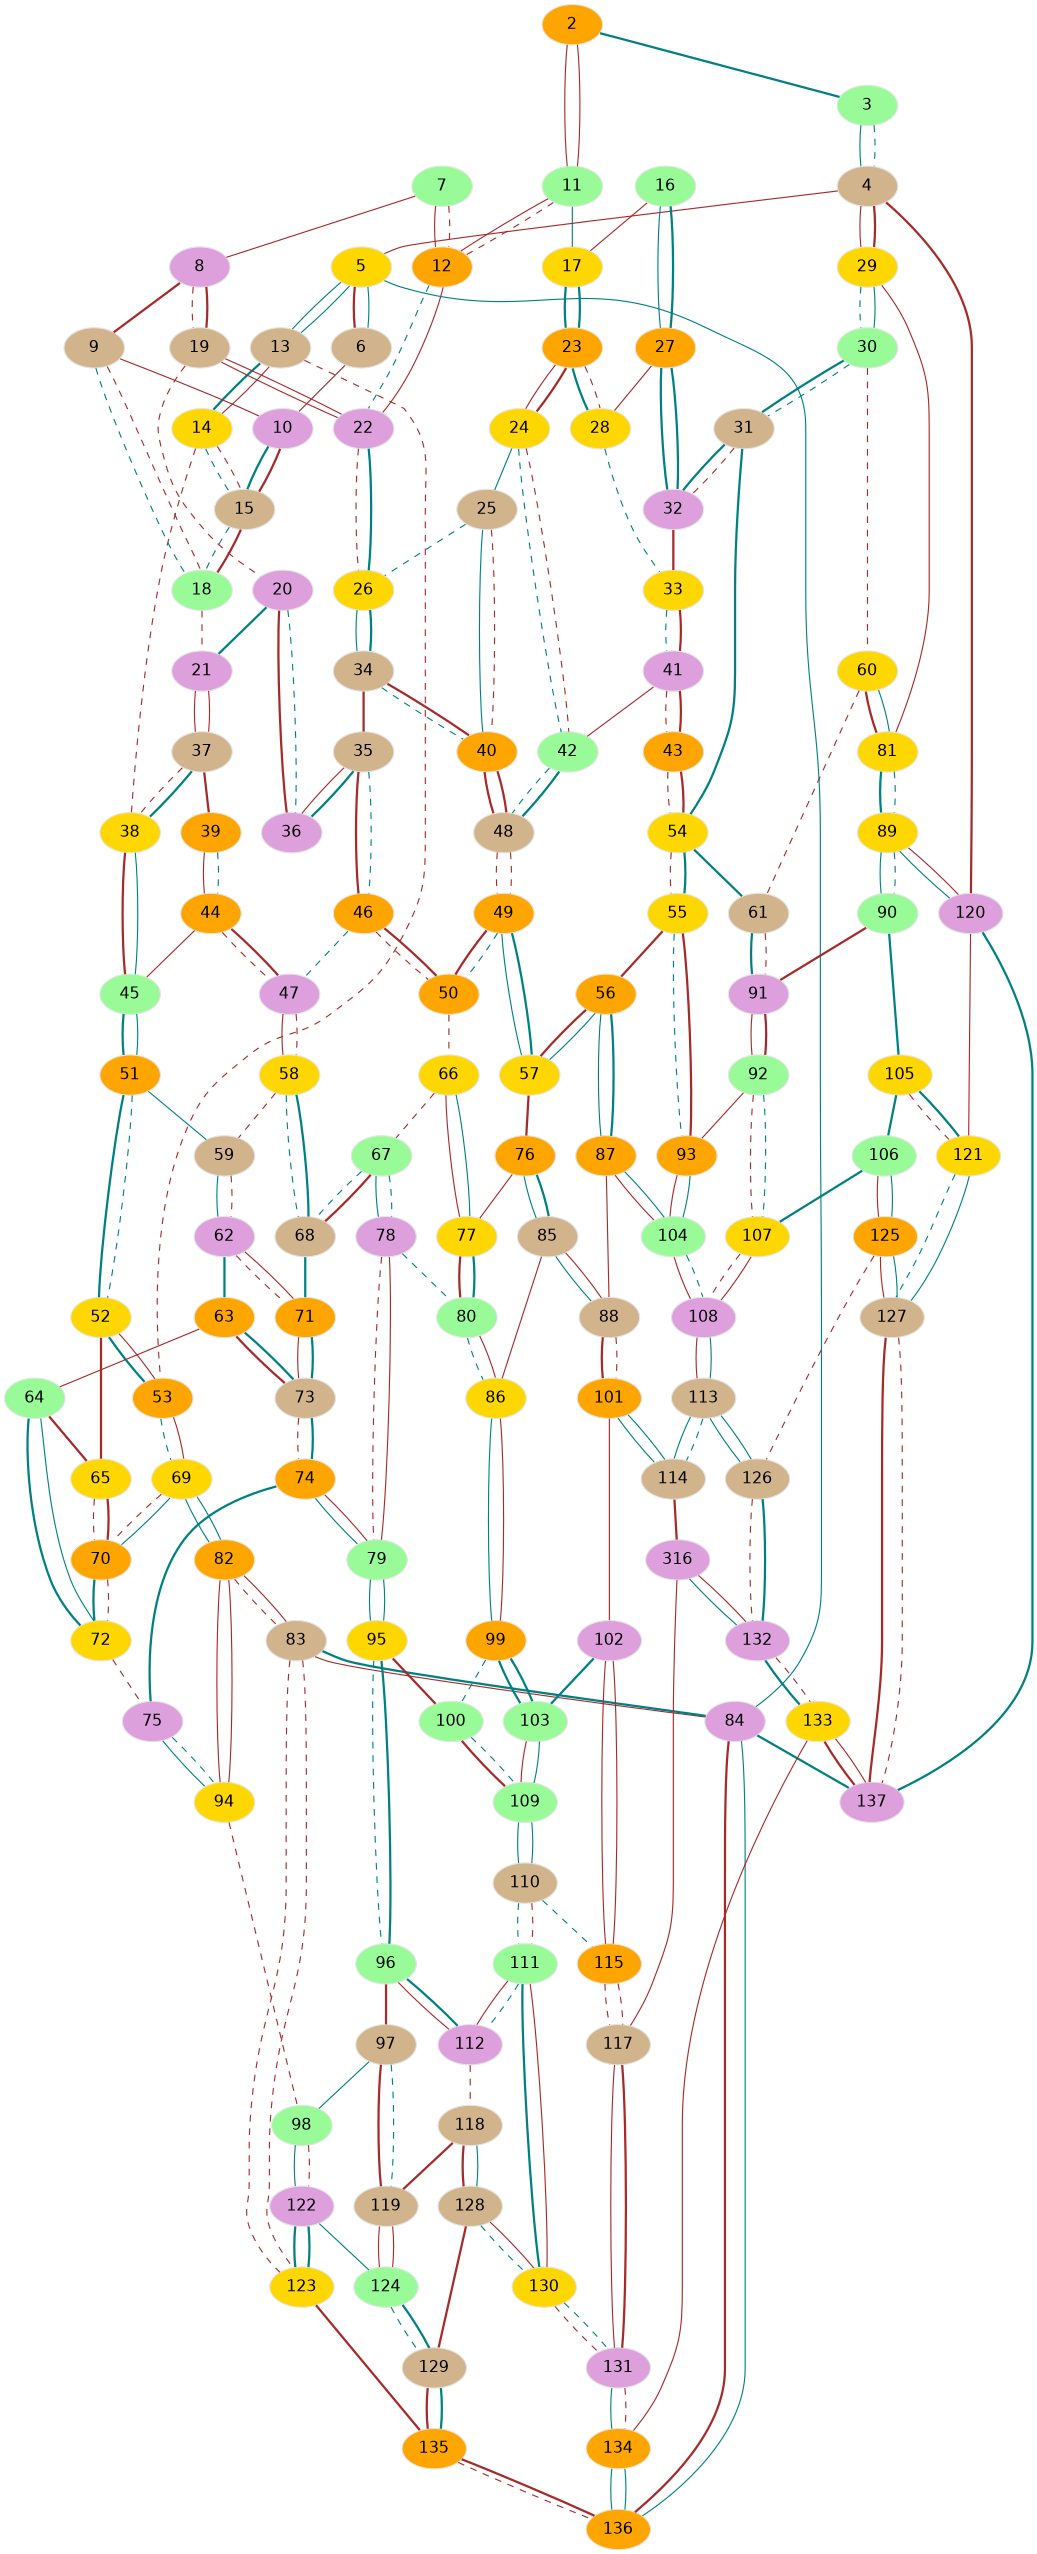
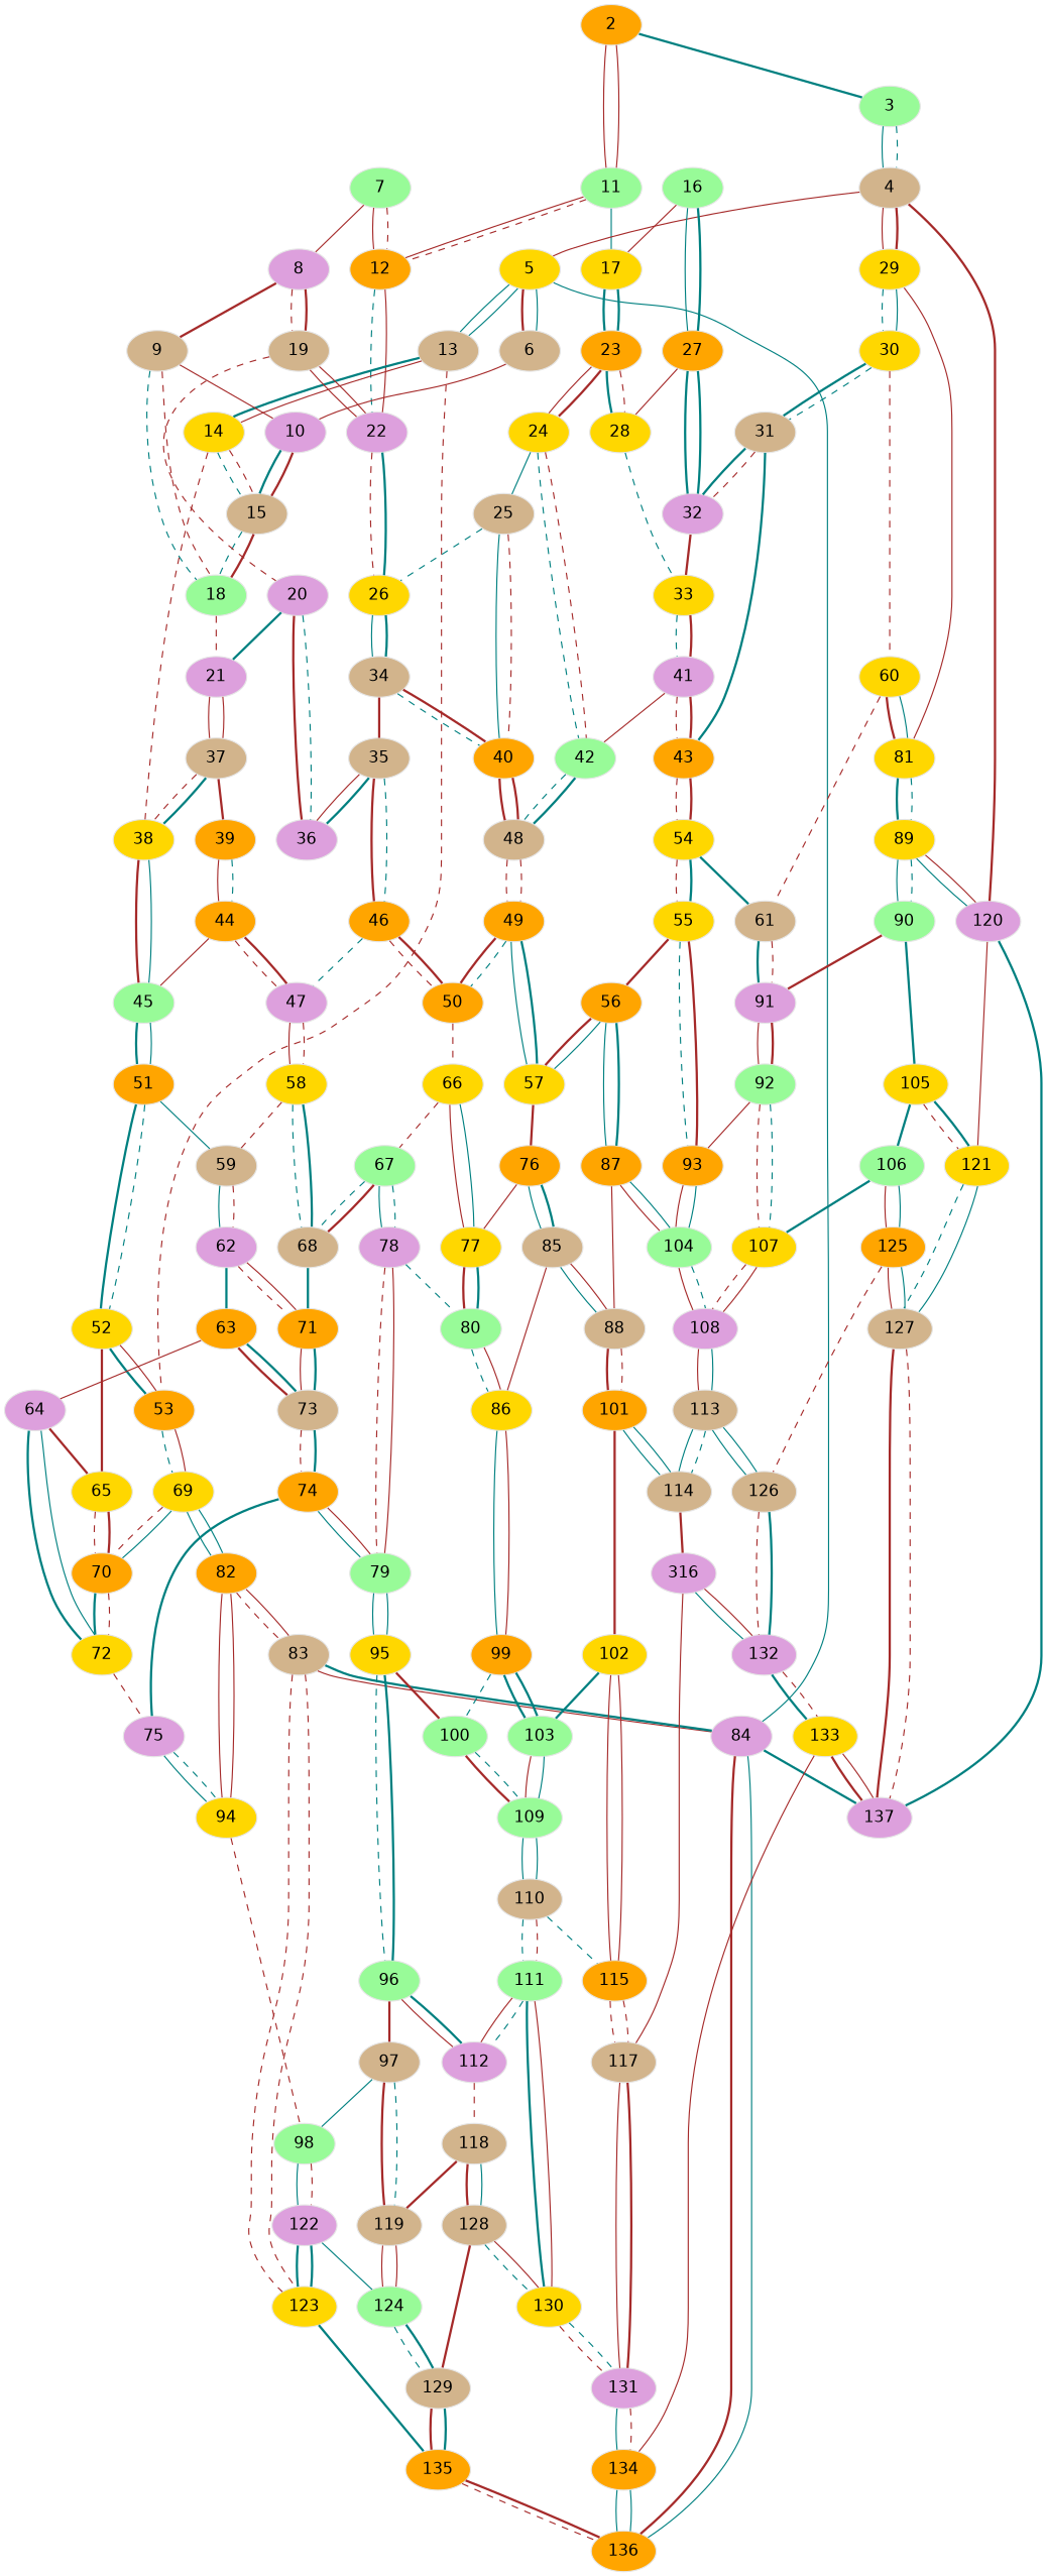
  graph {
    fontname="DejaVu Sans"
    node [color=gray90 fillcolor=gold fontname="DejaVu Sans" style=filled]
    edge [color=brown fontname="DejaVu Sans" style=solid]
    3 [fillcolor=palegreen]
    2 [fillcolor=orange]
    11 [fillcolor=palegreen]
    7 [fillcolor=palegreen]
    8 [fillcolor=plum]
    12 [fillcolor=orange]
    4 [fillcolor=tan]
    17
    5
    29
    120 [fillcolor=plum]
    16 [fillcolor=palegreen]
    27 [fillcolor=orange]
    6 [fillcolor=tan]
    13 [fillcolor=tan]
    84 [fillcolor=plum]
-   30 [fillcolor=palegreen]
+   30
    81
    137 [fillcolor=plum]
    121
    10 [fillcolor=plum]
    14
    53 [fillcolor=orange]
    136 [fillcolor=orange]
    15 [fillcolor=tan]
    9 [fillcolor=tan]
    19 [fillcolor=tan]
    22 [fillcolor=plum]
    18 [fillcolor=palegreen]
    20 [fillcolor=plum]
    21 [fillcolor=plum]
    23 [fillcolor=orange]
    26
    38
    69
    45 [fillcolor=palegreen]
    28
    32 [fillcolor=plum]
    24
    37 [fillcolor=tan]
    36 [fillcolor=plum]
    39 [fillcolor=orange]
    34 [fillcolor=tan]
    25 [fillcolor=tan]
    42 [fillcolor=palegreen]
    33
    40 [fillcolor=orange]
    48 [fillcolor=tan]
    35 [fillcolor=tan]
    41 [fillcolor=plum]
    31 [fillcolor=tan]
    60
    89
    43 [fillcolor=orange]
    61 [fillcolor=tan]
    54
    46 [fillcolor=orange]
    47 [fillcolor=plum]
    50 [fillcolor=orange]
    44 [fillcolor=orange]
    51 [fillcolor=orange]
    49 [fillcolor=orange]
    55
    58
    52
    59 [fillcolor=tan]
    66
    68 [fillcolor=tan]
    57
    76 [fillcolor=orange]
    67 [fillcolor=palegreen]
    77
    65
    62 [fillcolor=plum]
    70 [fillcolor=orange]
    82 [fillcolor=orange]
    56 [fillcolor=orange]
    93 [fillcolor=orange]
    91 [fillcolor=plum]
    87 [fillcolor=orange]
    104 [fillcolor=palegreen]
    88 [fillcolor=tan]
    85 [fillcolor=tan]
    71 [fillcolor=orange]
    63 [fillcolor=orange]
    92 [fillcolor=palegreen]
-   64 [fillcolor=palegreen]
+   64 [fillcolor=plum]
    73 [fillcolor=tan]
    72
    74 [fillcolor=orange]
    75 [fillcolor=plum]
    78 [fillcolor=plum]
    80 [fillcolor=palegreen]
    79 [fillcolor=palegreen]
    94
    83 [fillcolor=tan]
    95
    98 [fillcolor=palegreen]
    86
    96 [fillcolor=palegreen]
    100 [fillcolor=palegreen]
    99 [fillcolor=orange]
    90 [fillcolor=palegreen]
    123
    135 [fillcolor=orange]
    101 [fillcolor=orange]
    103 [fillcolor=palegreen]
    108 [fillcolor=plum]
-   102 [fillcolor=plum]
+   102
    114 [fillcolor=tan]
    105
    106 [fillcolor=palegreen]
    107
    122 [fillcolor=plum]
    97 [fillcolor=tan]
    112 [fillcolor=plum]
    109 [fillcolor=palegreen]
    119 [fillcolor=tan]
    118 [fillcolor=tan]
    124 [fillcolor=palegreen]
    110 [fillcolor=tan]
    115 [fillcolor=orange]
    n123 [fillcolor=plum label=316]
    117 [fillcolor=tan]
    113 [fillcolor=tan]
    125 [fillcolor=orange]
    127 [fillcolor=tan]
    126 [fillcolor=tan]
    111 [fillcolor=palegreen]
    130
    131 [fillcolor=plum]
    128 [fillcolor=tan]
    132 [fillcolor=plum]
    133
    134 [fillcolor=orange]
    129 [fillcolor=tan]
    3 -- 4 [color=teal]
    3 -- 4 [color=teal style=dashed]
    2 -- 3 [color=teal style=bold]
    2 -- 11
    2 -- 11
    11 -- 12
    11 -- 12 [style=dashed]
    11 -- 17 [color=teal]
    7 -- 8
    7 -- 12
    7 -- 12 [style=dashed]
    8 -- 9 [style=bold]
    8 -- 19 [style=dashed]
    8 -- 19 [style=bold]
    12 -- 22 [color=teal style=dashed]
    12 -- 22
    4 -- 5
    4 -- 29
    4 -- 29 [style=bold]
    4 -- 120 [style=bold]
    17 -- 23 [color=teal style=bold]
    17 -- 23 [color=teal style=bold]
    5 -- 6 [style=bold]
    5 -- 6 [color=teal]
    5 -- 13 [color=teal]
    5 -- 13 [color=teal]
    5 -- 84 [color=teal]
    29 -- 30 [color=teal style=dashed]
    29 -- 30 [color=teal]
    29 -- 81
    120 -- 137 [color=teal style=bold]
    120 -- 121
    16 -- 17
    16 -- 27 [color=teal]
    16 -- 27 [color=teal style=bold]
    27 -- 28
    27 -- 32 [color=teal style=bold]
    27 -- 32 [color=teal style=bold]
    6 -- 10
    13 -- 14 [color=teal style=bold]
    13 -- 14
    13 -- 53 [style=dashed]
    84 -- 137 [color=teal style=bold]
    84 -- 136 [style=bold]
    84 -- 136 [color=teal]
    30 -- 31 [color=teal style=bold]
    30 -- 31 [color=teal style=dashed]
    30 -- 60 [style=dashed]
    81 -- 89 [color=teal style=bold]
    81 -- 89 [color=teal style=dashed]
    121 -- 127 [color=teal style=dashed]
    121 -- 127 [color=teal]
    10 -- 15 [color=teal style=bold]
    10 -- 15 [style=bold]
    14 -- 15 [color=teal style=dashed]
    14 -- 15 [style=dashed]
    14 -- 38 [style=dashed]
    53 -- 69 [color=teal style=dashed]
    53 -- 69
    15 -- 18 [color=teal style=dashed]
    15 -- 18 [style=bold]
    9 -- 10
    9 -- 18 [color=teal style=dashed]
    9 -- 18 [style=dashed]
    19 -- 22
    19 -- 22
    19 -- 20 [style=dashed]
    22 -- 26 [style=dashed]
    22 -- 26 [color=teal style=bold]
    18 -- 21 [style=dashed]
    20 -- 21 [color=teal style=bold]
    20 -- 36 [style=bold]
    20 -- 36 [color=teal style=dashed]
    21 -- 37
    21 -- 37
    23 -- 28 [color=teal style=bold]
    23 -- 28 [style=dashed]
    23 -- 24
    23 -- 24 [style=bold]
    26 -- 34 [color=teal]
    26 -- 34 [color=teal style=bold]
    38 -- 45 [style=bold]
    38 -- 45 [color=teal]
    69 -- 70 [style=dashed]
    69 -- 70 [color=teal]
    69 -- 82 [color=teal]
    69 -- 82 [color=teal]
    45 -- 51 [color=teal style=bold]
    45 -- 51 [color=teal]
    28 -- 33 [color=teal style=dashed]
    32 -- 33 [style=bold]
    24 -- 25 [color=teal]
    24 -- 42 [color=teal style=dashed]
    24 -- 42 [style=dashed]
    37 -- 38 [style=dashed]
    37 -- 38 [color=teal style=bold]
    37 -- 39 [style=bold]
    39 -- 44
    39 -- 44 [color=teal style=dashed]
    34 -- 40 [color=teal style=dashed]
    34 -- 40 [style=bold]
    34 -- 35 [style=bold]
    25 -- 26 [color=teal style=dashed]
    25 -- 40 [color=teal]
    25 -- 40 [style=dashed]
    42 -- 48 [color=teal style=dashed]
    42 -- 48 [color=teal style=bold]
    33 -- 41 [color=teal style=dashed]
    33 -- 41 [style=bold]
    40 -- 48 [style=bold]
    40 -- 48 [style=bold]
    48 -- 49 [style=dashed]
    48 -- 49 [style=dashed]
    35 -- 36
    35 -- 36 [color=teal style=bold]
    35 -- 46 [style=bold]
    35 -- 46 [color=teal style=dashed]
    41 -- 42
    41 -- 43 [style=dashed]
    41 -- 43 [style=bold]
    31 -- 32 [color=teal style=bold]
    31 -- 32 [style=dashed]
-   31 -- 54 [color=teal style=bold]
+   31 -- 43 [color=teal style=bold]
    60 -- 81 [style=bold]
    60 -- 81 [color=teal]
    60 -- 61 [style=dashed]
    89 -- 120 [color=teal]
    89 -- 120
    89 -- 90 [color=teal]
    89 -- 90 [color=teal style=dashed]
    43 -- 54 [style=dashed]
    43 -- 54 [style=bold]
    61 -- 91 [color=teal style=bold]
    61 -- 91 [style=dashed]
    54 -- 61 [color=teal style=bold]
    54 -- 55 [style=dashed]
    54 -- 55 [color=teal style=bold]
    46 -- 47 [color=teal style=dashed]
    46 -- 50 [style=dashed]
    46 -- 50 [style=bold]
    47 -- 58
    47 -- 58 [style=dashed]
    50 -- 66 [style=dashed]
    44 -- 45
    44 -- 47 [style=dashed]
    44 -- 47 [style=bold]
    51 -- 52 [color=teal style=bold]
    51 -- 52 [color=teal style=dashed]
    51 -- 59 [color=teal]
    49 -- 50 [style=bold]
    49 -- 50 [color=teal style=dashed]
    49 -- 57 [color=teal]
    49 -- 57 [color=teal style=bold]
    55 -- 56 [style=bold]
    55 -- 93 [color=teal style=dashed]
    55 -- 93 [style=bold]
    58 -- 59 [style=dashed]
    58 -- 68 [color=teal style=dashed]
    58 -- 68 [color=teal style=bold]
    52 -- 53 [color=teal style=bold]
    52 -- 53
    52 -- 65 [style=bold]
    59 -- 62 [color=teal]
    59 -- 62 [style=dashed]
    66 -- 67 [style=dashed]
    66 -- 77
    66 -- 77 [color=teal]
    68 -- 71 [color=teal style=bold]
    57 -- 76 [style=bold]
    76 -- 77
    76 -- 85 [color=teal]
    76 -- 85 [color=teal style=bold]
    67 -- 68 [color=teal style=dashed]
    67 -- 68 [style=bold]
    67 -- 78 [color=teal]
    67 -- 78 [color=teal style=dashed]
    77 -- 80 [style=bold]
    77 -- 80 [color=teal style=bold]
    65 -- 70 [style=dashed]
    65 -- 70 [style=bold]
    62 -- 71 [style=dashed]
    62 -- 71
    62 -- 63 [color=teal style=bold]
    70 -- 72 [color=teal style=bold]
    70 -- 72 [style=dashed]
    82 -- 94
    82 -- 94
    82 -- 83 [style=dashed]
    82 -- 83
    56 -- 57 [style=bold]
    56 -- 57 [color=teal]
    56 -- 87 [color=teal]
    56 -- 87 [color=teal style=bold]
    93 -- 104
    93 -- 104 [color=teal]
    91 -- 92
    91 -- 92 [style=bold]
    87 -- 104
    87 -- 104 [color=teal]
    87 -- 88
    104 -- 108
    104 -- 108 [color=teal style=dashed]
    88 -- 101 [style=bold]
    88 -- 101 [style=dashed]
    85 -- 88 [color=teal]
    85 -- 88
    85 -- 86
    71 -- 73
    71 -- 73 [color=teal style=bold]
    63 -- 64
    63 -- 73 [style=bold]
    63 -- 73 [color=teal style=bold]
    92 -- 93
    92 -- 107 [style=dashed]
    92 -- 107 [color=teal style=dashed]
    64 -- 65 [style=bold]
    64 -- 72 [color=teal style=bold]
    64 -- 72 [color=teal]
    73 -- 74 [style=dashed]
    73 -- 74 [color=teal style=bold]
    72 -- 75 [style=dashed]
    74 -- 75 [color=teal style=bold]
    74 -- 79 [color=teal]
    74 -- 79
    75 -- 94 [color=teal]
    75 -- 94 [color=teal style=dashed]
    78 -- 80 [color=teal style=dashed]
    78 -- 79 [style=dashed]
    78 -- 79
    80 -- 86 [color=teal style=dashed]
    80 -- 86
    79 -- 95 [color=teal]
    79 -- 95 [color=teal]
    94 -- 98 [style=dashed]
    83 -- 84
    83 -- 84 [color=teal style=bold]
    83 -- 123 [style=dashed]
    83 -- 123 [style=dashed]
    95 -- 96 [color=teal style=dashed]
    95 -- 96 [color=teal style=bold]
    95 -- 100 [style=bold]
    98 -- 122 [color=teal]
    98 -- 122 [style=dashed]
    86 -- 99 [color=teal]
    86 -- 99
    96 -- 97 [style=bold]
    96 -- 112
    96 -- 112 [color=teal style=bold]
    100 -- 109 [style=bold]
    100 -- 109 [color=teal style=dashed]
    99 -- 100 [color=teal style=dashed]
    99 -- 103 [color=teal style=bold]
    99 -- 103 [color=teal style=bold]
    90 -- 91 [style=bold]
    90 -- 105 [color=teal style=bold]
-   123 -- 135 [style=bold]
+   123 -- 135 [color=teal style=bold]
    135 -- 136 [style=dashed]
    135 -- 136 [style=bold]
-   101 -- 102
+   101 -- 102 [style=bold]
    101 -- 114 [color=teal]
    101 -- 114 [color=teal]
    103 -- 109
    103 -- 109 [color=teal]
    108 -- 113
    108 -- 113 [color=teal]
    102 -- 103 [color=teal style=bold]
    102 -- 115
    102 -- 115
    114 -- n123 [style=bold]
    105 -- 121 [style=dashed]
    105 -- 121 [color=teal style=bold]
    105 -- 106 [color=teal style=bold]
    106 -- 107 [color=teal style=bold]
    106 -- 125
    106 -- 125 [color=teal]
    107 -- 108 [style=dashed]
    107 -- 108
    122 -- 123 [color=teal style=bold]
    122 -- 123 [color=teal style=bold]
    122 -- 124 [color=teal]
    97 -- 98 [color=teal]
    97 -- 119 [style=bold]
    97 -- 119 [color=teal style=dashed]
    112 -- 118 [style=dashed]
    109 -- 110 [color=teal]
    109 -- 110 [color=teal]
    119 -- 124
    119 -- 124
    118 -- 119 [style=bold]
    118 -- 128 [style=bold]
    118 -- 128 [color=teal]
    124 -- 129 [color=teal style=dashed]
    124 -- 129 [color=teal style=bold]
    110 -- 115 [color=teal style=dashed]
    110 -- 111 [color=teal style=dashed]
    110 -- 111 [style=dashed]
    115 -- 117 [style=dashed]
    115 -- 117 [style=dashed]
    n123 -- 117
    n123 -- 132 [color=teal]
    n123 -- 132
    117 -- 131
    117 -- 131 [style=bold]
    113 -- 114 [color=teal]
    113 -- 114 [color=teal style=dashed]
    113 -- 126 [color=teal]
    113 -- 126 [color=teal]
    125 -- 127
    125 -- 127 [color=teal]
    125 -- 126 [style=dashed]
    127 -- 137 [style=bold]
    127 -- 137 [style=dashed]
    126 -- 132 [style=dashed]
    126 -- 132 [color=teal style=bold]
    111 -- 112
    111 -- 112 [color=teal style=dashed]
    111 -- 130 [color=teal style=bold]
    111 -- 130
    130 -- 131 [style=dashed]
    130 -- 131 [color=teal style=dashed]
    131 -- 134 [color=teal]
    131 -- 134 [style=dashed]
    128 -- 130 [color=teal style=dashed]
    128 -- 130
    128 -- 129 [style=bold]
    132 -- 133 [color=teal style=bold]
    132 -- 133 [style=dashed]
    133 -- 137 [style=bold]
    133 -- 137
    133 -- 134
    134 -- 136 [color=teal]
    134 -- 136 [color=teal]
    129 -- 135 [style=bold]
    129 -- 135 [color=teal style=bold]
  }
